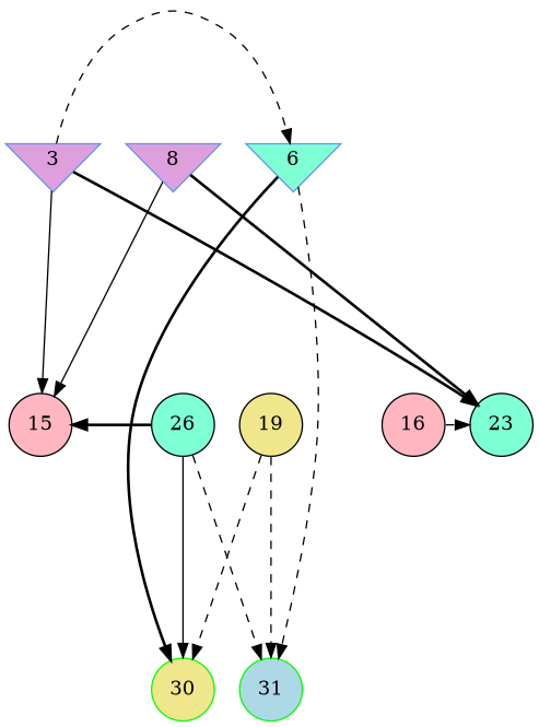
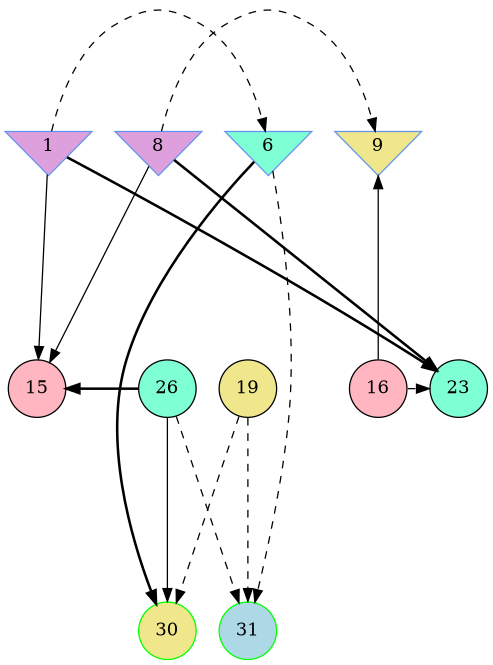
  digraph {
    ranksep=2.0
    node [color=black fillcolor=aquamarine shape=circle style=filled]
    edge [style=dashed]
-   1 [color=cornflowerblue fillcolor=plum shape=invtriangle label=3]
+   1 [color=cornflowerblue fillcolor=plum shape=invtriangle]
    6 [color=cornflowerblue shape=invtriangle]
    8 [color=cornflowerblue fillcolor=plum shape=invtriangle]
+   9 [color=cornflowerblue fillcolor=khaki shape=invtriangle]
    15 [fillcolor=lightpink]
    16 [fillcolor=lightpink]
    19 [fillcolor=khaki]
    23
    26
    30 [color=green fillcolor=khaki]
    31 [color=green fillcolor=lightblue]
    subgraph sub_1 {
      rank=same
      1
      6
      8
+     9
    }
    subgraph sub_2 {
      rank=same
      15
      16
      19
      23
      26
    }
    subgraph sub_3 {
      rank=same
      30
      31
    }
    1 -> 6
    1 -> 15 [style=solid]
    1 -> 23 [style=bold]
    6 -> 30 [style=bold]
    6 -> 31
+   8 -> 9
    8 -> 15 [style=solid]
    8 -> 23 [style=bold]
+   16 -> 9 [style=solid]
    16 -> 23
    19 -> 30
    19 -> 31
    26 -> 15 [style=bold]
    26 -> 30 [style=solid]
    26 -> 31
  }
